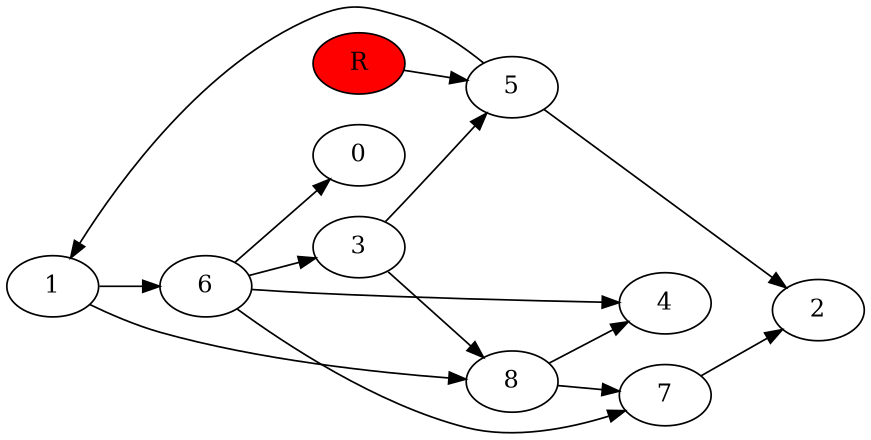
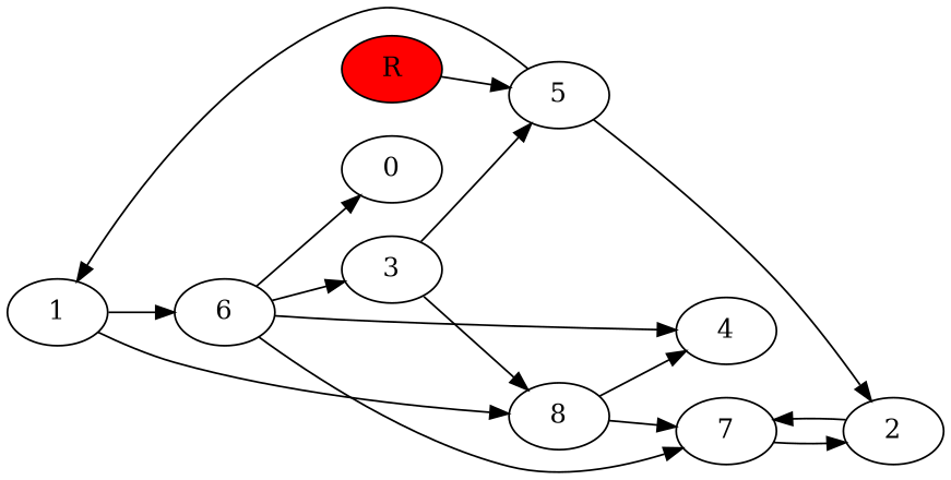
  digraph {
    rankdir=LR
    1
    6
    8
    7
    3
    4
    n7 [label=0]
    2
    5
    R [fillcolor="#ff0000" style=filled]
    1 -> 6
    1 -> 8
    6 -> 7
    6 -> 3
    6 -> 4
    6 -> n7
    8 -> 7
    8 -> 4
    7 -> 2
    3 -> 8
    3 -> 5
+   2 -> 7
    5 -> 1
    5 -> 2
    R -> 5
  }
